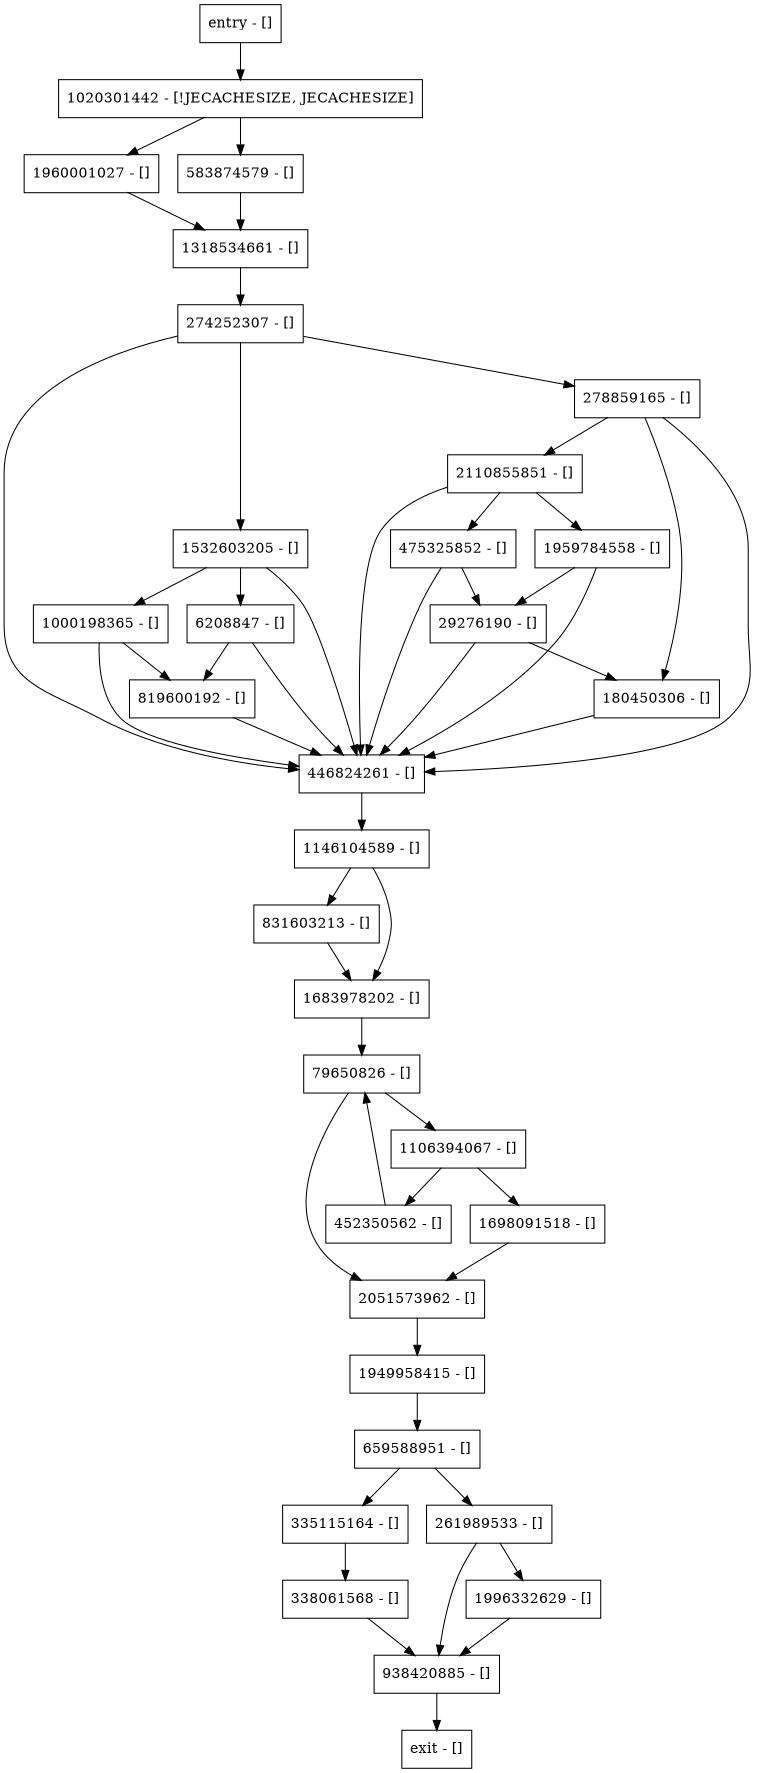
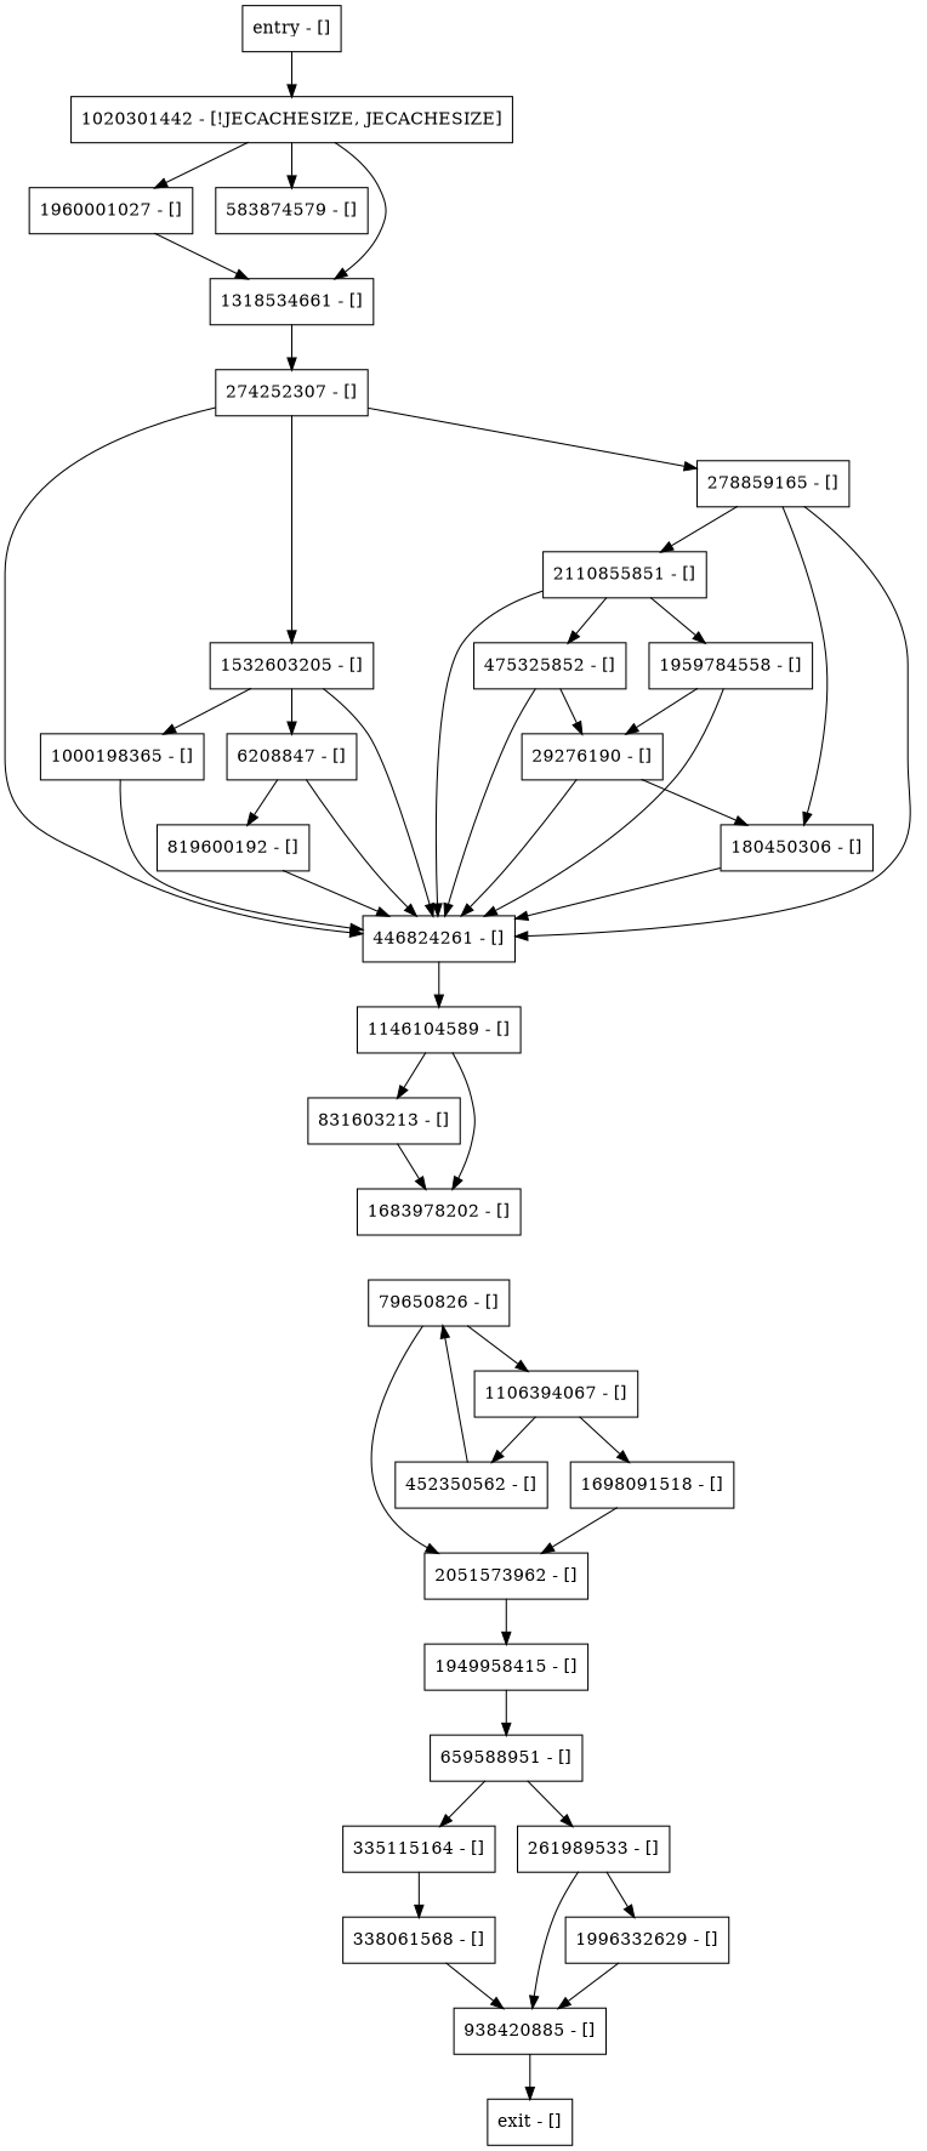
  digraph {
    node [shape=record]
    n1 [label="819600192 - []"]
    n2 [label="446824261 - []"]
    n3 [label="1146104589 - []"]
    n4 [label="831603213 - []"]
    n5 [label="1683978202 - []"]
    n6 [label="79650826 - []"]
    n7 [label="274252307 - []"]
    n8 [label="1532603205 - []"]
    n9 [label="278859165 - []"]
    n10 [label="6208847 - []"]
    n11 [label="1000198365 - []"]
    n12 [label="2110855851 - []"]
    n13 [label="180450306 - []"]
    n14 [label="1020301442 - [!JECACHESIZE, JECACHESIZE]"]
    n15 [label="1960001027 - []"]
    n16 [label="583874579 - []"]
    n17 [label="1318534661 - []"]
    n18 [label="475325852 - []"]
    n19 [label="1959784558 - []"]
    n20 [label="29276190 - []"]
    n21 [label="659588951 - []"]
    n22 [label="335115164 - []"]
    n23 [label="261989533 - []"]
    n24 [label="338061568 - []"]
    n25 [label="938420885 - []"]
    n26 [label="exit - []"]
    n27 [label="1996332629 - []"]
    n28 [label="2051573962 - []"]
    n29 [label="1106394067 - []"]
    n30 [label="1949958415 - []"]
    n31 [label="452350562 - []"]
    n32 [label="1698091518 - []"]
    n33 [label="entry - []"]
    n1 -> n2
    n2 -> n3
    n3 -> n4
    n3 -> n5
    n4 -> n5
-   n5 -> n6
    n6 -> n28
    n6 -> n29
    n7 -> n2
    n7 -> n8
    n7 -> n9
    n8 -> n2
    n8 -> n10
    n8 -> n11
    n9 -> n2
    n9 -> n12
    n9 -> n13
    n10 -> n1
    n10 -> n2
-   n11 -> n1
    n11 -> n2
    n12 -> n2
    n12 -> n18
    n12 -> n19
    n13 -> n2
    n14 -> n15
    n14 -> n16
    n15 -> n17
-   n16 -> n17
+   n14 -> n17
    n17 -> n7
    n18 -> n2
    n18 -> n20
    n19 -> n2
    n19 -> n20
    n20 -> n2
    n20 -> n13
    n21 -> n22
    n21 -> n23
    n22 -> n24
    n23 -> n25
    n23 -> n27
    n24 -> n25
    n25 -> n26
    n27 -> n25
    n28 -> n30
    n29 -> n31
    n29 -> n32
    n30 -> n21
    n31 -> n6
    n32 -> n28
    n33 -> n14
  }
